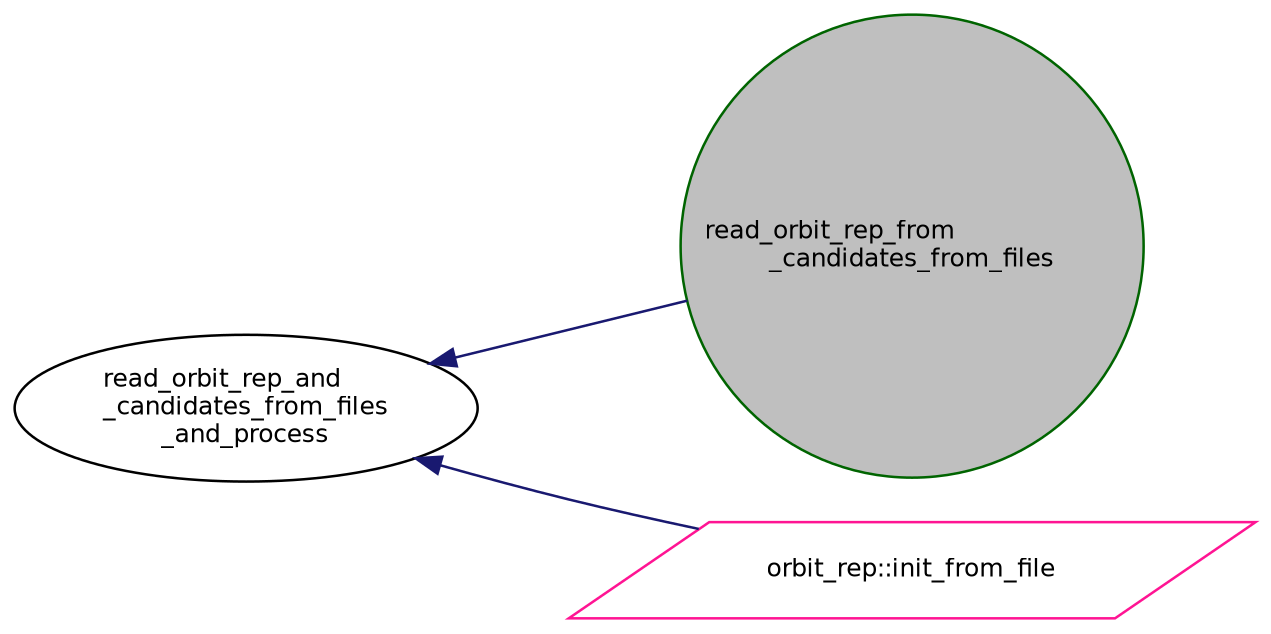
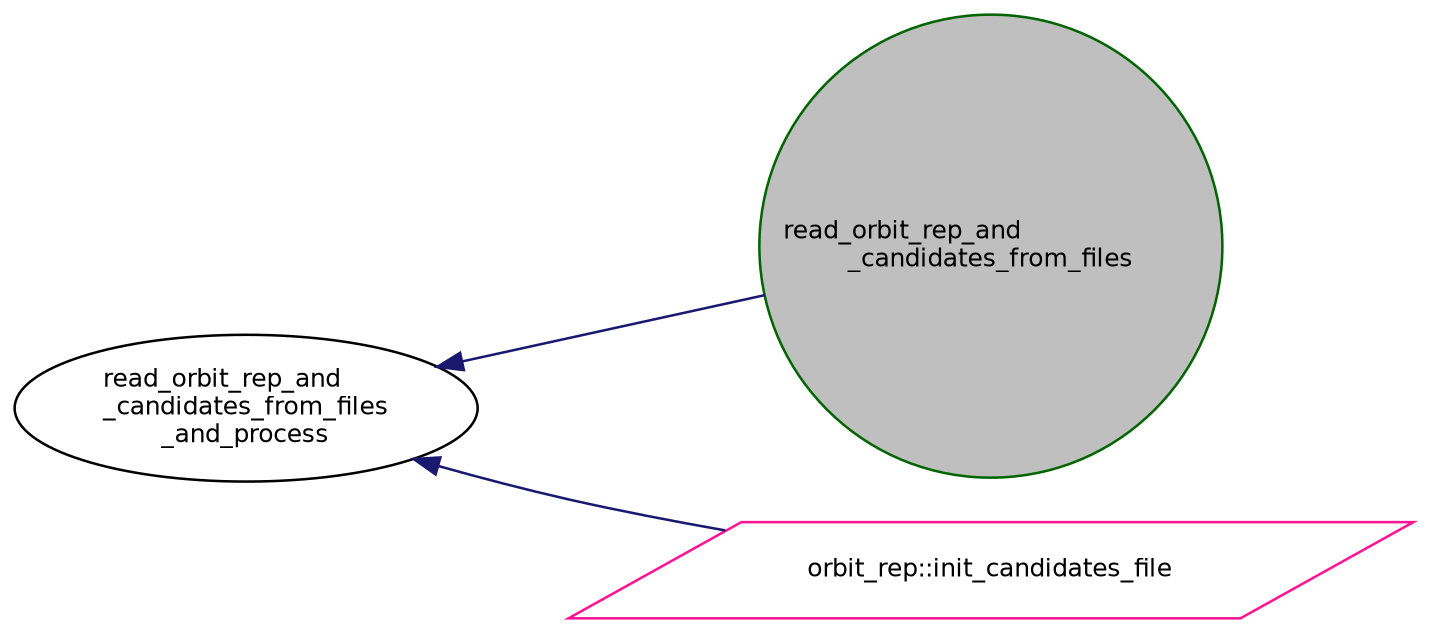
  digraph {
    rankdir=LR
    node [fillcolor=white fontname=Helvetica fontsize=10 style=filled]
    edge [color=midnightblue dir=back fontname=Helvetica fontsize=10 labelfontname=Helvetica labelfontsize=10 style=solid]
-   n1 [color=darkgreen fillcolor=grey75 fontcolor=black height=0.2 label="read_orbit_rep_from\l_candidates_from_files" shape=circle width=0.4]
+   n1 [color=darkgreen fillcolor=grey75 fontcolor=black height=0.2 label="read_orbit_rep_and\l_candidates_from_files" shape=circle width=0.4]
    n2 [color=black height=0.2 label="read_orbit_rep_and\l_candidates_from_files\l_and_process" shape=ellipse width=0.4]
-   n3 [color=deeppink height=0.2 label="orbit_rep::init_from_file" shape=parallelogram width=0.4]
+   n3 [color=deeppink height=0.2 label="orbit_rep::init_candidates_file" shape=parallelogram width=0.4]
    n2 -> n1
    n2 -> n3
  }
